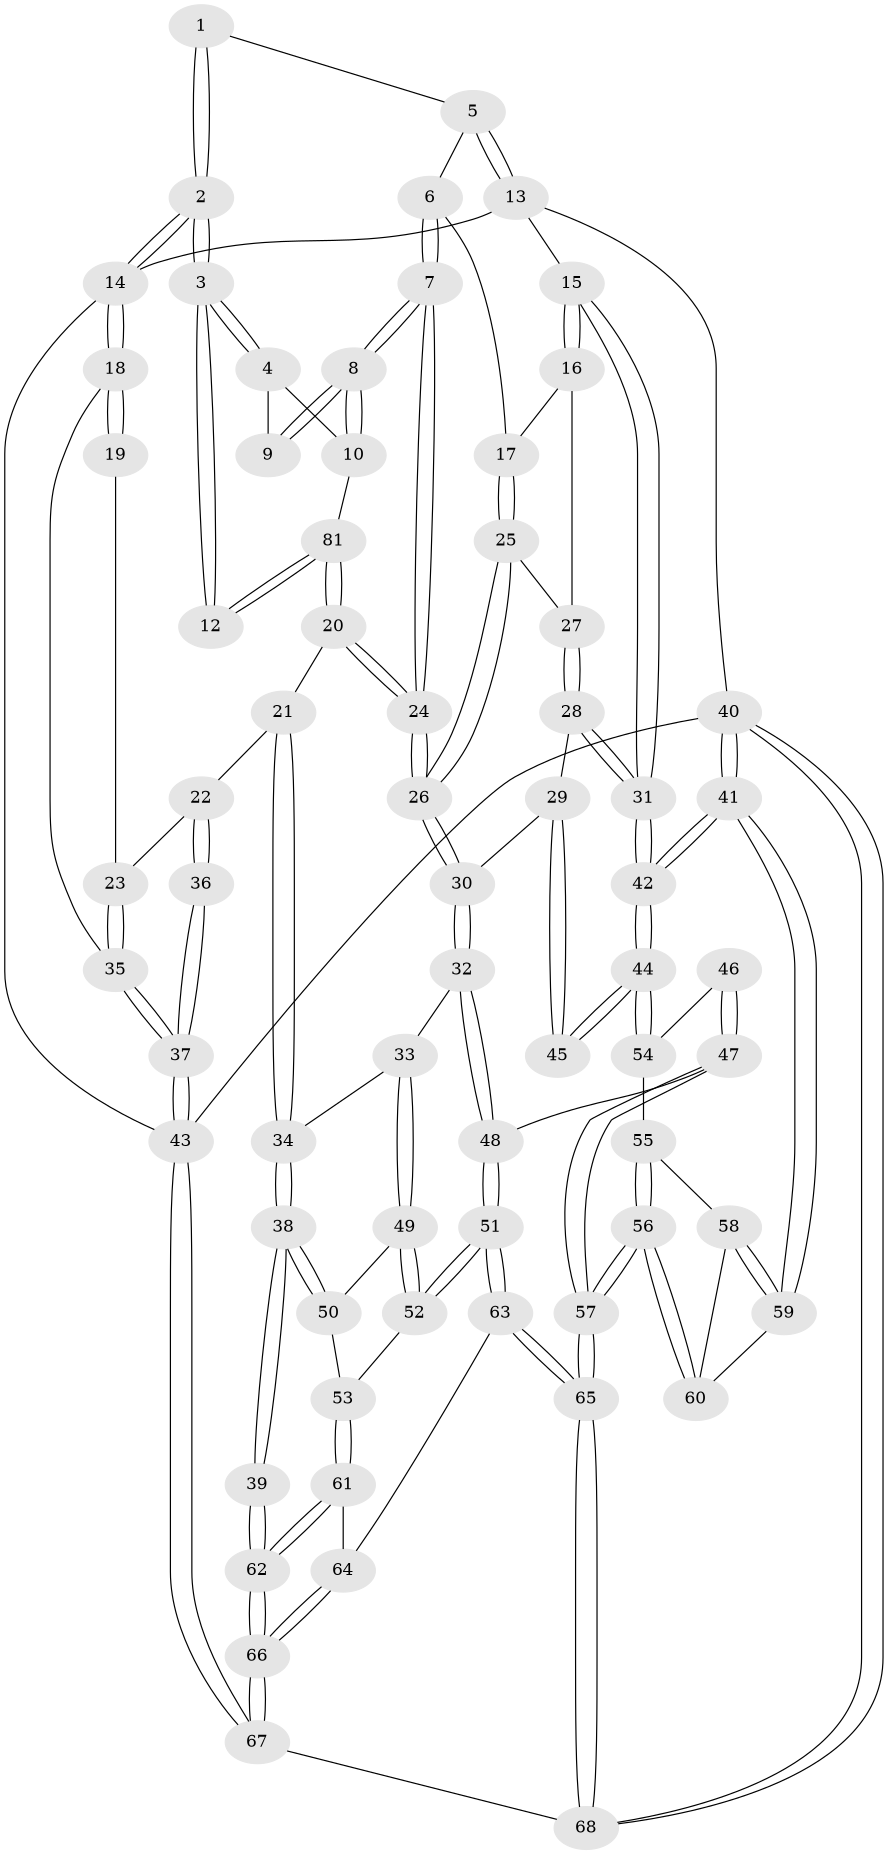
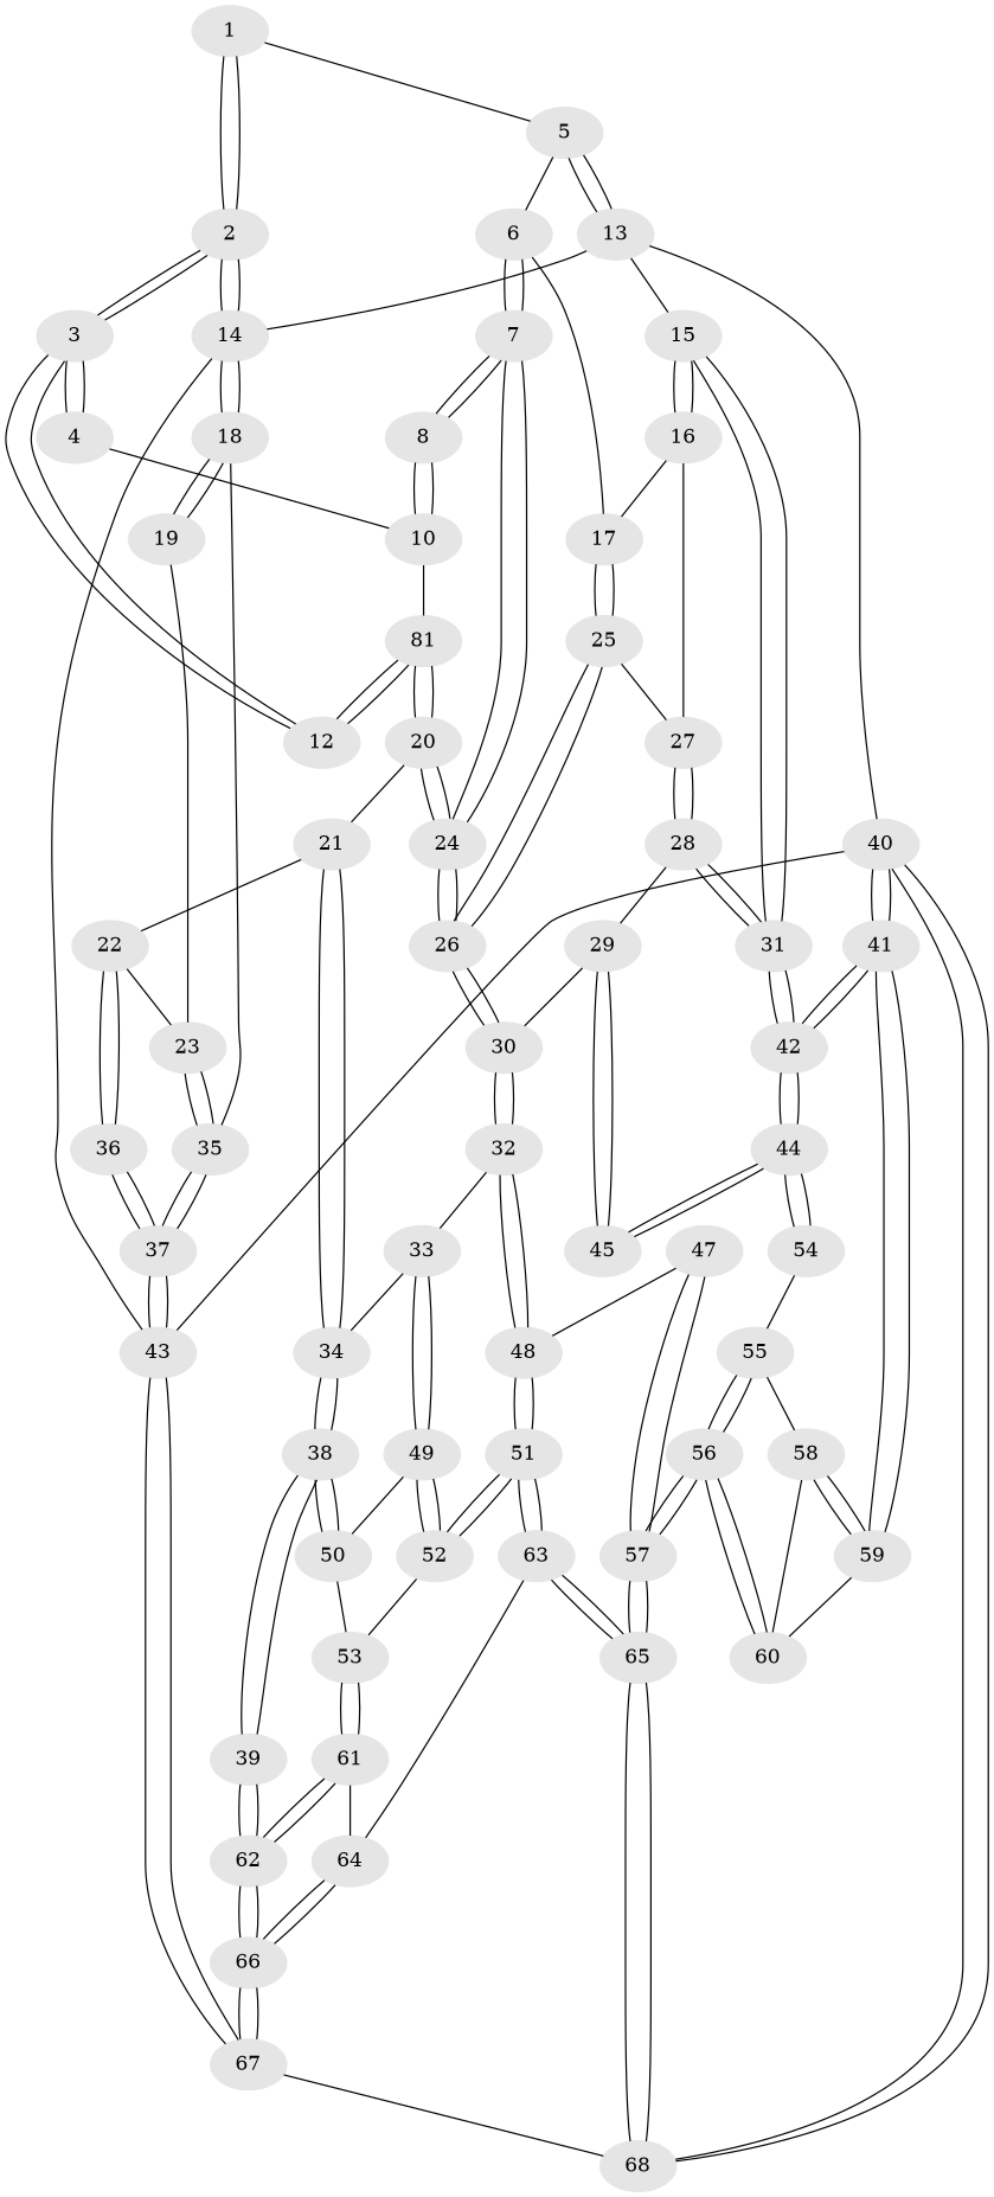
  graph {
    node [color=gray90 style=filled]
    1
    2
    5
    3
    14
    6
    13
    4
    12
    18
    43
-   9
    10
    7
    17
    15
    40
    8
    24
    25
    26
    n22 [label=81]
    20
    21
    16
    31
    41
    68
    19
    35
    67
    27
    42
    28
    23
    37
    22
    34
    36
    38
    30
    32
    29
    45
    33
    48
    44
    49
    51
    50
    52
    39
    62
    53
    66
    59
    60
    54
    55
-   46
    47
    57
    65
    63
    61
    64
    56
    58
    1 -- 2
    1 -- 2
    1 -- 5
    2 -- 3
    2 -- 3
    2 -- 14
    2 -- 14
    5 -- 6
    5 -- 13
    5 -- 13
    3 -- 4
    3 -- 4
    3 -- 12
    3 -- 12
    14 -- 18
    14 -- 18
    14 -- 43
    6 -- 7
    6 -- 7
    6 -- 17
    13 -- 14
    13 -- 15
    13 -- 40
-   4 -- 9
    4 -- 10
    18 -- 19
    18 -- 19
    18 -- 35
    43 -- 67
    43 -- 67
    10 -- n22
    7 -- 8
    7 -- 8
    7 -- 24
    7 -- 24
    17 -- 25
    17 -- 25
    15 -- 16
    15 -- 16
    15 -- 31
    15 -- 31
    40 -- 43
    40 -- 41
    40 -- 41
    40 -- 68
    40 -- 68
-   8 -- 9
-   8 -- 9
    8 -- 10
    8 -- 10
    24 -- 26
    24 -- 26
    25 -- 26
    25 -- 26
    25 -- 27
    26 -- 30
    26 -- 30
    n22 -- 12
    n22 -- 12
    n22 -- 20
    n22 -- 20
    20 -- 24
    20 -- 24
    20 -- 21
    21 -- 22
    21 -- 34
    21 -- 34
    16 -- 17
    16 -- 27
    31 -- 42
    31 -- 42
    41 -- 42
    41 -- 42
    41 -- 59
    41 -- 59
    19 -- 23
    35 -- 37
    35 -- 37
    67 -- 68
    27 -- 28
    27 -- 28
    42 -- 44
    42 -- 44
    28 -- 31
    28 -- 31
    28 -- 29
    23 -- 35
    23 -- 35
    37 -- 43
    37 -- 43
    22 -- 23
    22 -- 36
    22 -- 36
    34 -- 38
    34 -- 38
    36 -- 37
    36 -- 37
    38 -- 50
    38 -- 50
    38 -- 39
    38 -- 39
    30 -- 32
    30 -- 32
    32 -- 33
    32 -- 48
    32 -- 48
    29 -- 30
    29 -- 45
    29 -- 45
    33 -- 34
    33 -- 49
    33 -- 49
    48 -- 51
    48 -- 51
    44 -- 45
    44 -- 45
    44 -- 54
    44 -- 54
    49 -- 50
    49 -- 52
    49 -- 52
    51 -- 52
    51 -- 52
    51 -- 63
    51 -- 63
    50 -- 53
    52 -- 53
    39 -- 62
    39 -- 62
    62 -- 66
    62 -- 66
    53 -- 61
    53 -- 61
    66 -- 67
    66 -- 67
    59 -- 60
    54 -- 55
    55 -- 56
    55 -- 56
    55 -- 58
-   46 -- 54
-   46 -- 47
-   46 -- 47
    47 -- 48
    47 -- 57
    47 -- 57
    57 -- 65
    57 -- 65
    65 -- 68
    65 -- 68
    63 -- 65
    63 -- 65
    63 -- 64
    61 -- 62
    61 -- 62
    61 -- 64
    64 -- 66
    64 -- 66
    56 -- 60
    56 -- 60
    56 -- 57
    56 -- 57
    58 -- 59
    58 -- 59
    58 -- 60
  }
